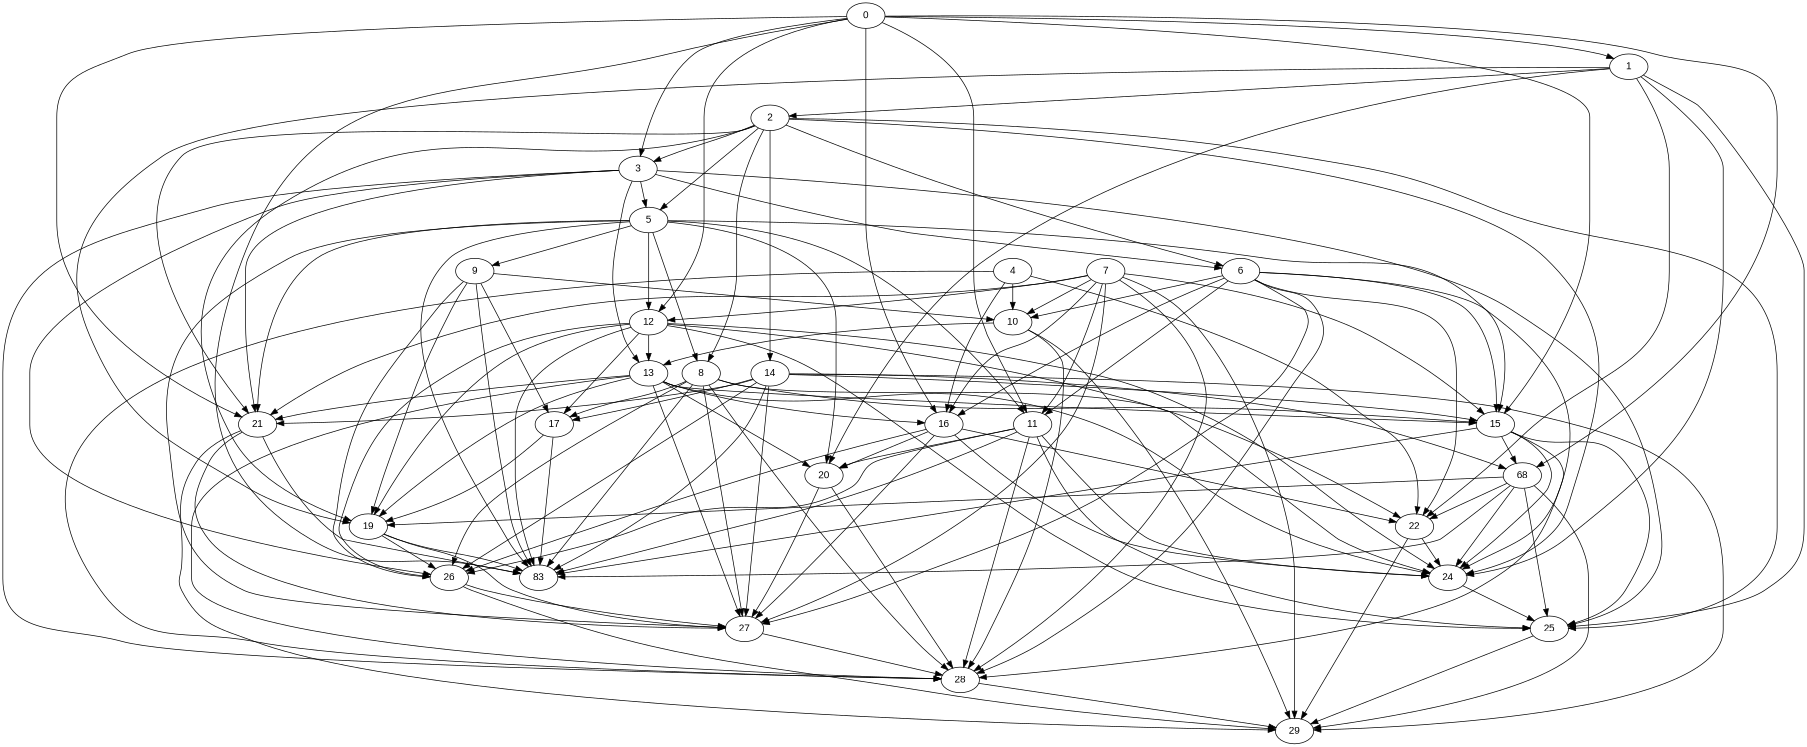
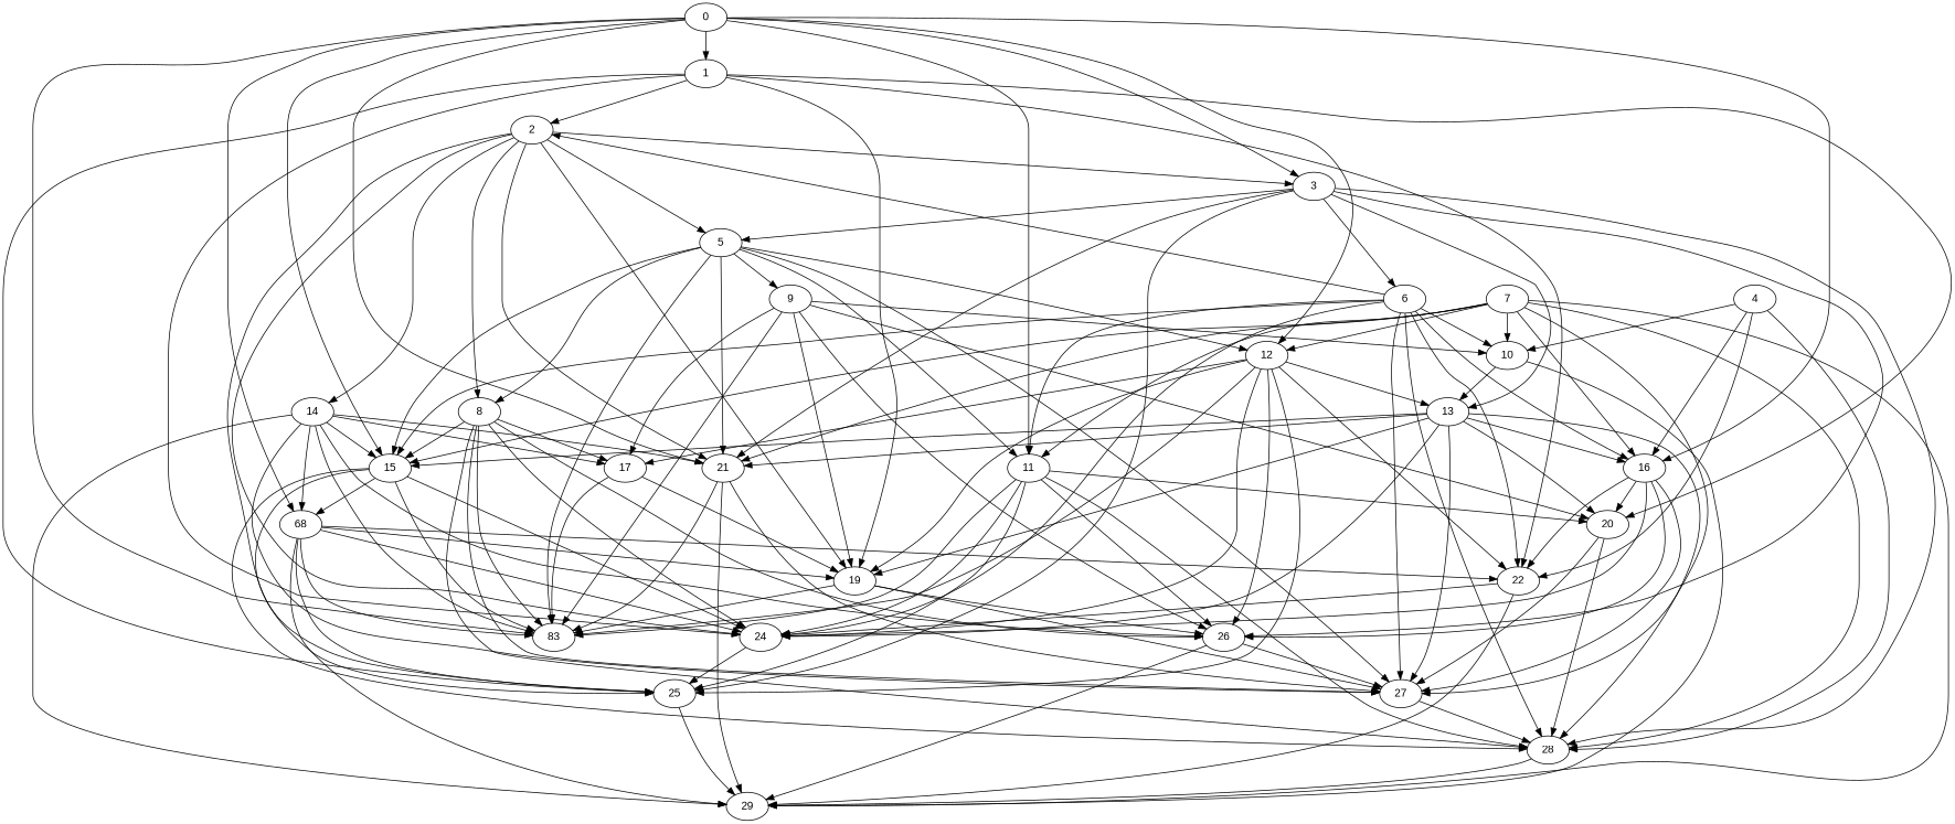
  digraph {
    "Duplicate states"=0
    GraphType=Random
    "Max states in OPEN"=0
    Modes="120000ms; topo-ordered tasks, ; Pruning: task equivalence, fixed order ready list, ; F-value: ; Optimisation: best schedule length (SL) optimisation on equal, "
    NumberOfTasks=30
    "Pruned using list schedule length"=2207348
    "States removed from OPEN"=0
    TargetSystem="Homogeneous-2"
    "Time to schedule (ms)"=5471
    "Total idle time"=507
    "Total schedule length"=4840
    "Total sequential time"=8781
    "Total states created"=10875729
    fontname="Liberation Sans"
    node [Processor=1 "Start time"=0 Weight=349 fontname="Liberation Sans"]
    edge [Weight=5 fontname="Liberation Sans"]
    0 ["Finish time"=349 Processor=0]
    1 ["Finish time"=848 Processor=0 "Start time"=349 Weight=499]
    3 ["Finish time"=1056 "Start time"=956 Weight=100]
    12 ["Finish time"=2054 "Start time"=1705]
    15 ["Finish time"=2794 Processor=0 "Start time"=2345 Weight=449]
    n6 ["Finish time"=2944 Processor=0 "Start time"=2794 Weight=150 label=68]
    11 ["Finish time"=2353 "Start time"=2054 Weight=299]
    16 ["Finish time"=2952 "Start time"=2852 Weight=100]
    21 ["Finish time"=2702 "Start time"=2353]
    n10 ["Finish time"=4448 "Start time"=4348 Weight=100 label=83]
    25 ["Finish time"=4348 "Start time"=3999]
    2 ["Finish time"=948 Processor=0 "Start time"=848 Weight=100]
    19 ["Finish time"=3343 Processor=0 "Start time"=2944 Weight=399]
    22 ["Finish time"=3650 "Start time"=3201 Weight=449]
    20 ["Finish time"=3201 "Start time"=2952 Weight=249]
    24 ["Finish time"=3999 "Start time"=3650]
    5 ["Finish time"=1206 "Start time"=1056 Weight=150]
    6 ["Finish time"=1555 "Start time"=1206]
    13 ["Finish time"=2345 Processor=0 "Start time"=2145 Weight=200]
    26 ["Finish time"=3742 Processor=0 "Start time"=3343 Weight=399]
    28 ["Finish time"=4441 Processor=0 "Start time"=3942 Weight=499]
    17 ["Finish time"=2852 "Start time"=2702 Weight=150]
    29 ["Finish time"=4840 Processor=0 "Start time"=4441 Weight=399]
    27 ["Finish time"=3942 Processor=0 "Start time"=3742 Weight=200]
    14 ["Finish time"=1297 Processor=0 "Start time"=948]
    8 ["Finish time"=1705 "Start time"=1555 Weight=150]
    9 ["Finish time"=1646 Processor=0 "Start time"=1297]
    10 ["Finish time"=2145 Processor=0 "Start time"=1646 Weight=499]
    4 ["Finish time"=449 "Start time"=150 Weight=299]
    7 ["Finish time"=150 Weight=150]
    0 -> 1 [Weight=7]
    0 -> 3 [Weight=10]
    0 -> 12 [Weight=7]
    0 -> 15 [Weight=2]
    0 -> n6 [Weight=3]
    0 -> 11 [Weight=4]
    0 -> 16 [Weight=10]
    0 -> 21 [Weight=9]
    0 -> n10 [Weight=6]
    1 -> 25
    1 -> 2 [Weight=10]
    1 -> 19 [Weight=4]
    1 -> 22 [Weight=2]
    1 -> 20
    1 -> 24 [Weight=3]
    3 -> 21 [Weight=10]
    3 -> 25 [Weight=10]
    3 -> 5 [Weight=8]
    3 -> 6 [Weight=8]
    3 -> 13
    3 -> 26 [Weight=4]
    3 -> 28 [Weight=7]
    12 -> n10
    12 -> 25 [Weight=10]
    12 -> 19 [Weight=7]
    12 -> 22
    12 -> 24 [Weight=10]
    12 -> 13
    12 -> 26 [Weight=9]
    12 -> 17 [Weight=9]
    15 -> n6 [Weight=3]
    15 -> n10 [Weight=10]
    15 -> 25 [Weight=8]
    15 -> 24 [Weight=8]
    15 -> 28 [Weight=2]
    n6 -> n10 [Weight=8]
    n6 -> 25 [Weight=7]
    n6 -> 19 [Weight=10]
    n6 -> 22 [Weight=10]
    n6 -> 24 [Weight=10]
    n6 -> 29 [Weight=8]
    11 -> n10
    11 -> 25 [Weight=9]
    11 -> 20 [Weight=6]
    11 -> 24 [Weight=2]
    11 -> 26 [Weight=4]
    11 -> 28 [Weight=8]
    16 -> 22
    16 -> 20
    16 -> 24 [Weight=6]
    16 -> 26 [Weight=7]
    16 -> 27 [Weight=10]
    21 -> n10
    21 -> 29
    21 -> 27 [Weight=7]
    25 -> 29 [Weight=4]
    2 -> 3 [Weight=8]
    2 -> 21 [Weight=2]
    2 -> 25 [Weight=4]
    2 -> 19
    2 -> 24 [Weight=7]
    2 -> 5 [Weight=4]
-   2 -> 6 [Weight=3]
+   6 -> 2 [Weight=3]
    2 -> 14 [Weight=6]
    2 -> 8 [Weight=9]
    19 -> n10 [Weight=2]
    19 -> 26 [Weight=7]
    19 -> 27 [Weight=7]
    22 -> 24 [Weight=7]
    22 -> 29
    20 -> 28 [Weight=4]
    20 -> 27 [Weight=6]
    24 -> 25
    5 -> 12 [Weight=9]
    5 -> 15 [Weight=8]
    5 -> 11 [Weight=2]
    5 -> 21 [Weight=6]
    5 -> n10 [Weight=4]
    5 -> 27 [Weight=4]
    5 -> 8 [Weight=10]
    5 -> 9 [Weight=8]
    6 -> 15 [Weight=7]
    6 -> 11 [Weight=10]
    6 -> 16 [Weight=8]
    6 -> 22
    6 -> 24 [Weight=2]
    6 -> 28 [Weight=8]
    6 -> 27 [Weight=7]
    6 -> 10 [Weight=2]
    13 -> 15
    13 -> 16 [Weight=3]
    13 -> 21 [Weight=2]
    13 -> 19 [Weight=8]
    13 -> 20 [Weight=4]
    13 -> 24 [Weight=4]
    13 -> 28 [Weight=6]
    13 -> 27 [Weight=9]
    26 -> 29
    26 -> 27
    28 -> 29 [Weight=4]
    17 -> n10 [Weight=2]
    17 -> 19 [Weight=10]
    27 -> 28 [Weight=6]
    14 -> 15 [Weight=6]
    14 -> n6 [Weight=7]
    14 -> 21 [Weight=4]
    14 -> n10
    14 -> 26 [Weight=6]
    14 -> 17 [Weight=4]
    14 -> 29 [Weight=3]
    14 -> 27 [Weight=2]
    8 -> 15 [Weight=2]
    8 -> n10
    8 -> 24 [Weight=7]
    8 -> 26 [Weight=3]
    8 -> 28 [Weight=10]
    8 -> 17 [Weight=7]
    8 -> 27 [Weight=3]
    9 -> n10
    9 -> 19 [Weight=10]
-   5 -> 20
+   9 -> 20
    9 -> 26 [Weight=3]
    9 -> 17 [Weight=6]
    9 -> 10 [Weight=8]
    10 -> 13 [Weight=7]
-   10 -> 28 [Weight=9]
    10 -> 29 [Weight=7]
    4 -> 16 [Weight=10]
    4 -> 22 [Weight=9]
    4 -> 28 [Weight=7]
    4 -> 10 [Weight=10]
    7 -> 12 [Weight=9]
    7 -> 15 [Weight=8]
    7 -> 11 [Weight=8]
    7 -> 16 [Weight=2]
    7 -> 21 [Weight=9]
    7 -> 28 [Weight=9]
    7 -> 29 [Weight=7]
    7 -> 27 [Weight=2]
    7 -> 10
  }
